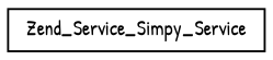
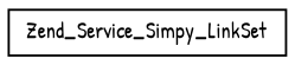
  digraph {
    rankdir=LR
    fontname="Patrick Hand"
-   n1 [color=black fillcolor=white fontname="Patrick Hand" fontsize=10 height=0.2 label=Zend_Service_Simpy_Service shape=record style=filled width=0.4]
+   n1 [color=black fillcolor=white fontname="Patrick Hand" fontsize=10 height=0.2 label=Zend_Service_Simpy_LinkSet shape=record style=filled width=0.4]
  }
